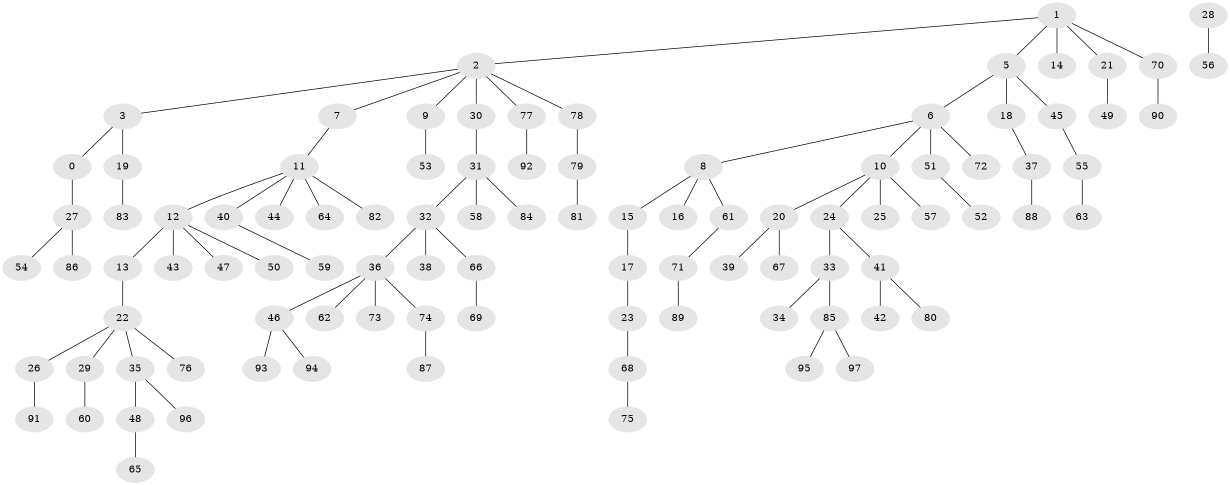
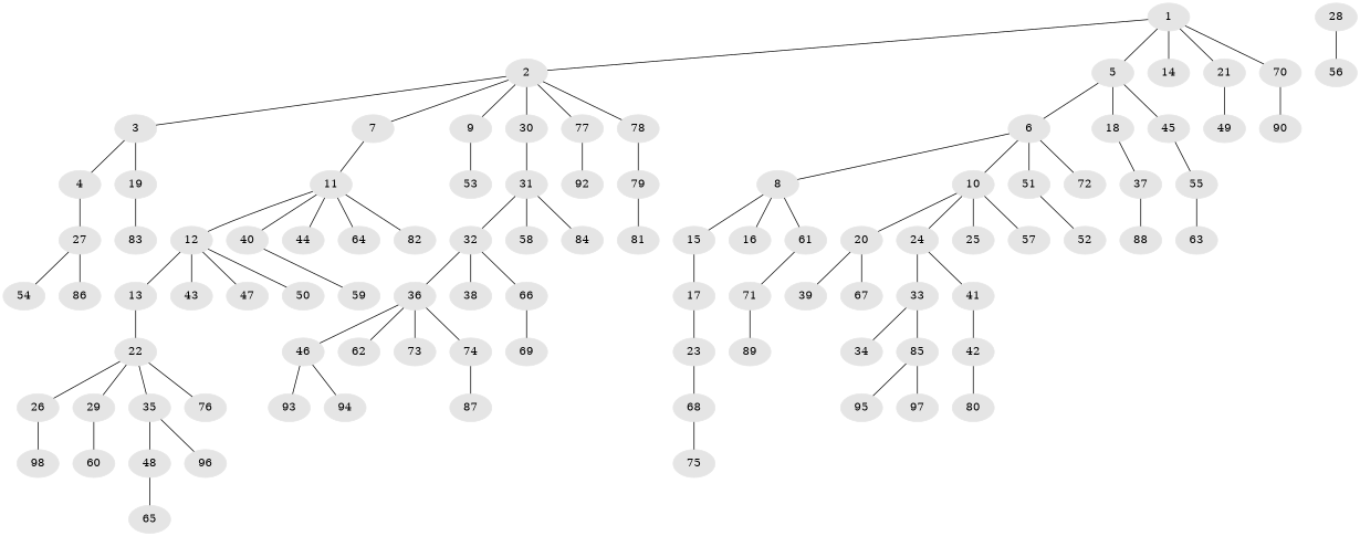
  graph {
    node [color=gray90 style=filled]
    1
    2
    5
    14
    21
    70
    3
    7
    9
    30
    77
    78
    6
    18
    45
    49
    28
    56
    90
-   4 [label=0]
+   4
    19
    11
    53
    31
    92
    79
    27
    83
    54
    86
    8
    10
    51
    72
    37
    55
    15
    16
    61
    20
    24
    25
    57
    52
    12
    40
    44
    64
    82
    17
    71
    39
    67
    33
    41
    13
    43
    47
    50
    59
    22
    26
    29
    35
    76
    23
    68
    88
-   91
+   91 [label=98]
    60
    48
    96
    75
    34
    85
    42
    80
    32
    58
    84
    36
    38
    66
    46
    62
    73
    74
    69
    95
    97
    65
    93
    94
    87
    63
    89
    81
    1 -- 2
    1 -- 5
    1 -- 14
    1 -- 21
    1 -- 70
    2 -- 3
    2 -- 7
    2 -- 9
    2 -- 30
    2 -- 77
    2 -- 78
    5 -- 6
    5 -- 18
    5 -- 45
    21 -- 49
    70 -- 90
    3 -- 4
    3 -- 19
    7 -- 11
    9 -- 53
    30 -- 31
    77 -- 92
    78 -- 79
    6 -- 8
    6 -- 10
    6 -- 51
    6 -- 72
    18 -- 37
    45 -- 55
    28 -- 56
    4 -- 27
    19 -- 83
    11 -- 12
    11 -- 40
    11 -- 44
    11 -- 64
    11 -- 82
    31 -- 32
    31 -- 58
    31 -- 84
    79 -- 81
    27 -- 54
    27 -- 86
    8 -- 15
    8 -- 16
    8 -- 61
    10 -- 20
    10 -- 24
    10 -- 25
    10 -- 57
    51 -- 52
    37 -- 88
    55 -- 63
    15 -- 17
    61 -- 71
    20 -- 39
    20 -- 67
    24 -- 33
    24 -- 41
    12 -- 13
    12 -- 43
    12 -- 47
    12 -- 50
    40 -- 59
    17 -- 23
    71 -- 89
    33 -- 34
    33 -- 85
    41 -- 42
-   41 -- 80
+   42 -- 80
    13 -- 22
    22 -- 26
    22 -- 29
    22 -- 35
    22 -- 76
    26 -- 91
    29 -- 60
    35 -- 48
    35 -- 96
    23 -- 68
    68 -- 75
    48 -- 65
    85 -- 95
    85 -- 97
    32 -- 36
    32 -- 38
    32 -- 66
    36 -- 46
    36 -- 62
    36 -- 73
    36 -- 74
    66 -- 69
    46 -- 93
    46 -- 94
    74 -- 87
  }
